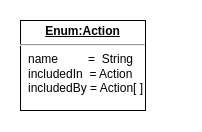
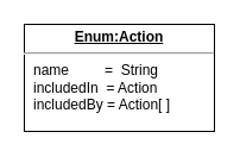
  <mxCell id="0" />
  <mxCell id="1" parent="0" />
- <mxCell id="2" value="&lt;p style=&quot;margin: 0px ; margin-top: 4px ; text-align: center ; text-decoration: underline&quot;&gt;&lt;b&gt;Enum:Action&lt;/b&gt;&lt;/p&gt;&lt;hr&gt;&lt;p style=&quot;margin: 0px ; margin-left: 8px&quot;&gt;name&amp;nbsp; &amp;nbsp; &amp;nbsp; &amp;nbsp; &amp;nbsp;=&amp;nbsp; String&lt;br&gt;includedIn&amp;nbsp; = Action&lt;br&gt;includedBy = Action[ ]&lt;/p&gt;" style="verticalAlign=top;align=left;overflow=fill;fontSize=12;fontFamily=Helvetica;html=1;" vertex="1" parent="1"><mxGeometry x="20" y="20" width="125" height="90" as="geometry" /></mxCell>
+ <mxCell id="2" value="&lt;p style=&quot;margin: 0px ; margin-top: 4px ; text-align: center ; text-decoration: underline&quot;&gt;&lt;b&gt;Enum:Action&lt;/b&gt;&lt;/p&gt;&lt;hr&gt;&lt;p style=&quot;margin: 0px ; margin-left: 8px&quot;&gt;name&amp;nbsp; &amp;nbsp; &amp;nbsp; &amp;nbsp; &amp;nbsp;=&amp;nbsp; String&lt;br&gt;includedIn&amp;nbsp; = Action&lt;br&gt;includedBy = Action[ ]&lt;/p&gt;" style="verticalAlign=top;align=left;overflow=fill;fontSize=12;fontFamily=Helvetica;html=1;" vertex="1" parent="1"><mxGeometry x="20" y="20" width="160" height="90" as="geometry" /></mxCell>
